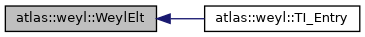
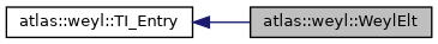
  digraph {
    rankdir=LR
    node [color=black fontname=Helvetica fontsize=10 shape=record style=filled]
    n1 [fillcolor=grey75 fontcolor=black height=0.2 label="atlas::weyl::WeylElt" width=0.4]
    n2 [fillcolor=white height=0.2 label="atlas::weyl::TI_Entry" width=0.4]
-   n1 -> n2 [color=midnightblue dir=back fontname=Helvetica fontsize=10 labelfontname=Helvetica labelfontsize=10 style=solid]
+   n2 -> n1 [color=midnightblue dir=back fontname=Helvetica fontsize=10 labelfontname=Helvetica labelfontsize=10 style=solid]
  }
